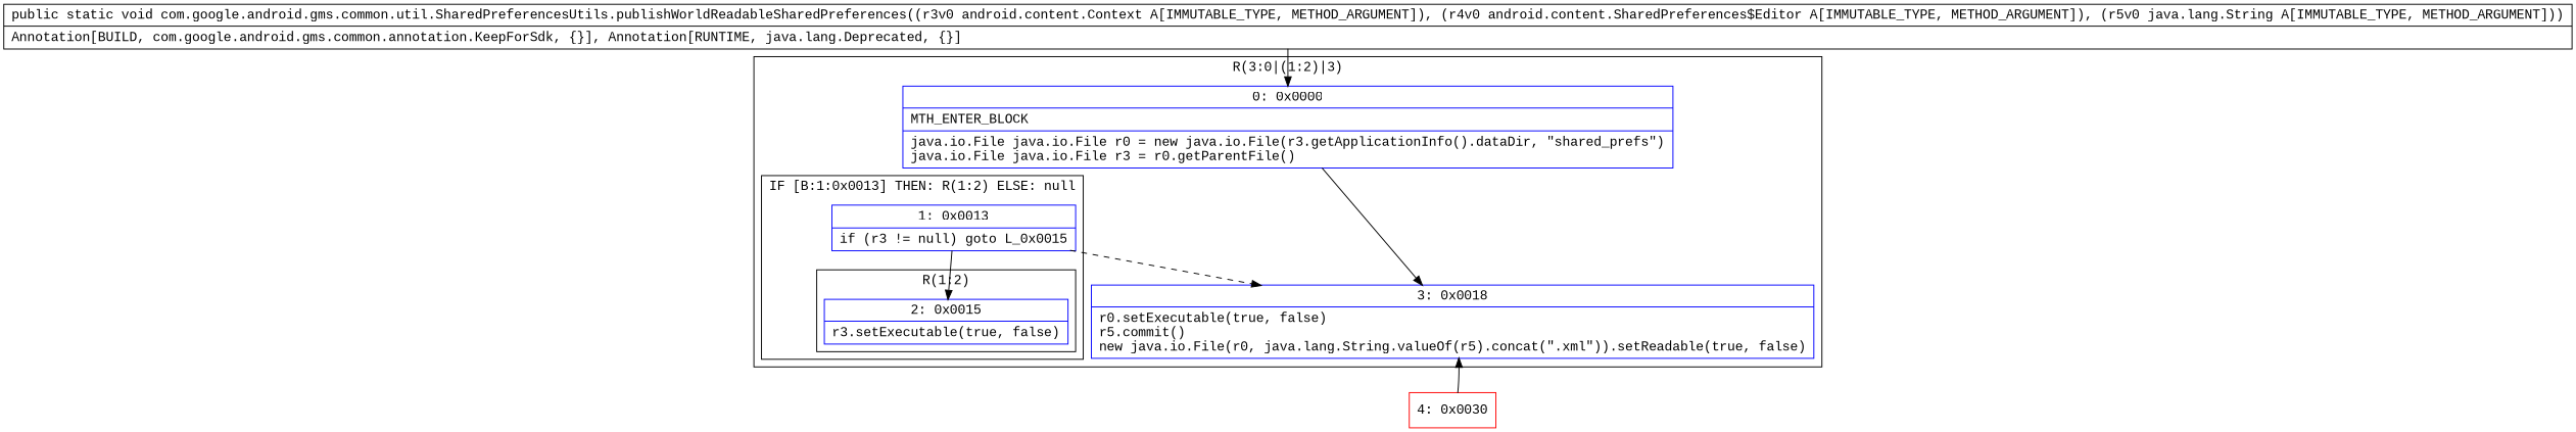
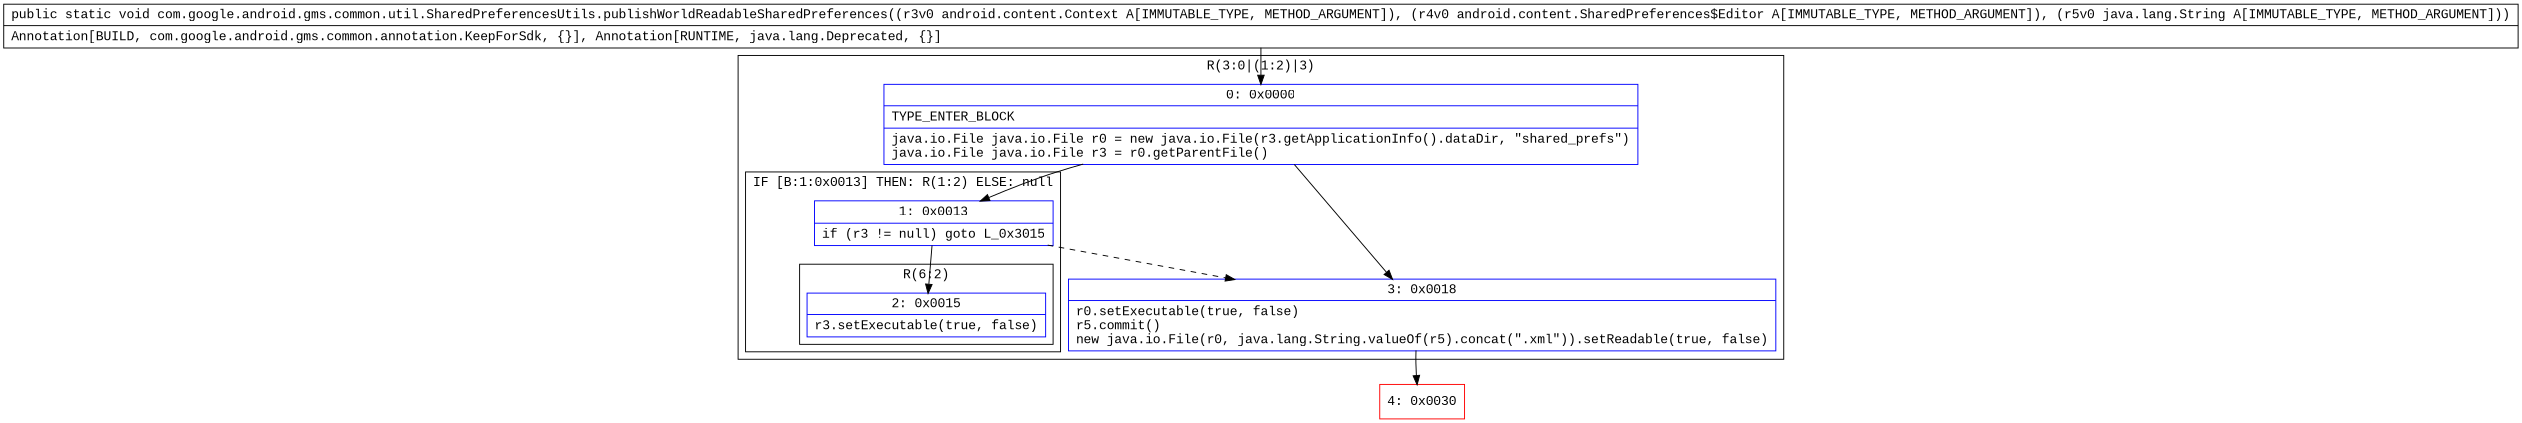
  digraph {
    fontname="Liberation Mono"
    node [color=blue fontname="Liberation Mono" shape=record]
    edge [fontname="Liberation Mono"]
    n1 [label="{2\:\ 0x0015|r3.setExecutable(true, false)\l}"]
-   n2 [label="{1\:\ 0x0013|if (r3 != null) goto L_0x0015\l}"]
-   n3 [label="{0\:\ 0x0000|MTH_ENTER_BLOCK\l|java.io.File java.io.File r0 = new java.io.File(r3.getApplicationInfo().dataDir, \"shared_prefs\")\ljava.io.File java.io.File r3 = r0.getParentFile()\l}"]
+   n2 [label="{1\:\ 0x0013|if (r3 != null) goto L_0x3015\l}"]
+   n3 [label="{0\:\ 0x0000|TYPE_ENTER_BLOCK\l|java.io.File java.io.File r0 = new java.io.File(r3.getApplicationInfo().dataDir, \"shared_prefs\")\ljava.io.File java.io.File r3 = r0.getParentFile()\l}"]
    n4 [label="{3\:\ 0x0018|r0.setExecutable(true, false)\lr5.commit()\lnew java.io.File(r0, java.lang.String.valueOf(r5).concat(\".xml\")).setReadable(true, false)\l}"]
    n5 [color=red label="{4\:\ 0x0030}"]
    n6 [label="{public static void com.google.android.gms.common.util.SharedPreferencesUtils.publishWorldReadableSharedPreferences((r3v0 android.content.Context A[IMMUTABLE_TYPE, METHOD_ARGUMENT]), (r4v0 android.content.SharedPreferences$Editor A[IMMUTABLE_TYPE, METHOD_ARGUMENT]), (r5v0 java.lang.String A[IMMUTABLE_TYPE, METHOD_ARGUMENT]))  | Annotation[BUILD, com.google.android.gms.common.annotation.KeepForSdk, \{\}], Annotation[RUNTIME, java.lang.Deprecated, \{\}]\l}" color=""]
    subgraph cluster_1 {
      label="R(3:0|(1:2)|3)"
      n3
      n4
      subgraph cluster_2 {
        label="IF [B:1:0x0013] THEN: R(1:2) ELSE: null"
        n2
        subgraph cluster_3 {
-         label="R(1:2)"
+         label="R(6:2)"
          n1
        }
      }
    }
    n2 -> n1
    n2 -> n4 [style=dashed]
+   n3 -> n2
    n3 -> n4
-   n5 -> n4
+   n4 -> n5
    n6 -> n3
  }
